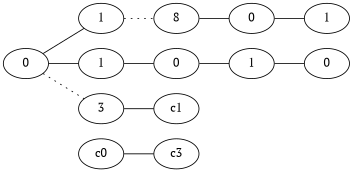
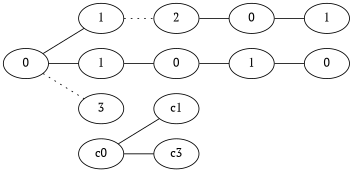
  graph {
    fontname="PT Serif"
    rankdir=LR
    node [fontname="PT Serif"]
    edge [fontname="PT Serif"]
    n1 [label=0]
    n2 [label=1]
    n3 [label=1]
    n4 [label=3]
-   n5 [label=8]
+   n5 [label=2]
    n6 [label=0]
    n7 [label=0]
    n8 [label=1]
    n9 [label=1]
    n10 [label=0]
    c0
    c1
    c3
    n1 -- n2
    n1 -- n3
    n1 -- n4 [style=dotted]
    n2 -- n5 [style=dotted]
    n3 -- n6
    n5 -- n7
    n6 -- n9
    n7 -- n8
    n9 -- n10
-   n4 -- c1
+   c0 -- c1
    c0 -- c3 [style=solid]
  }
